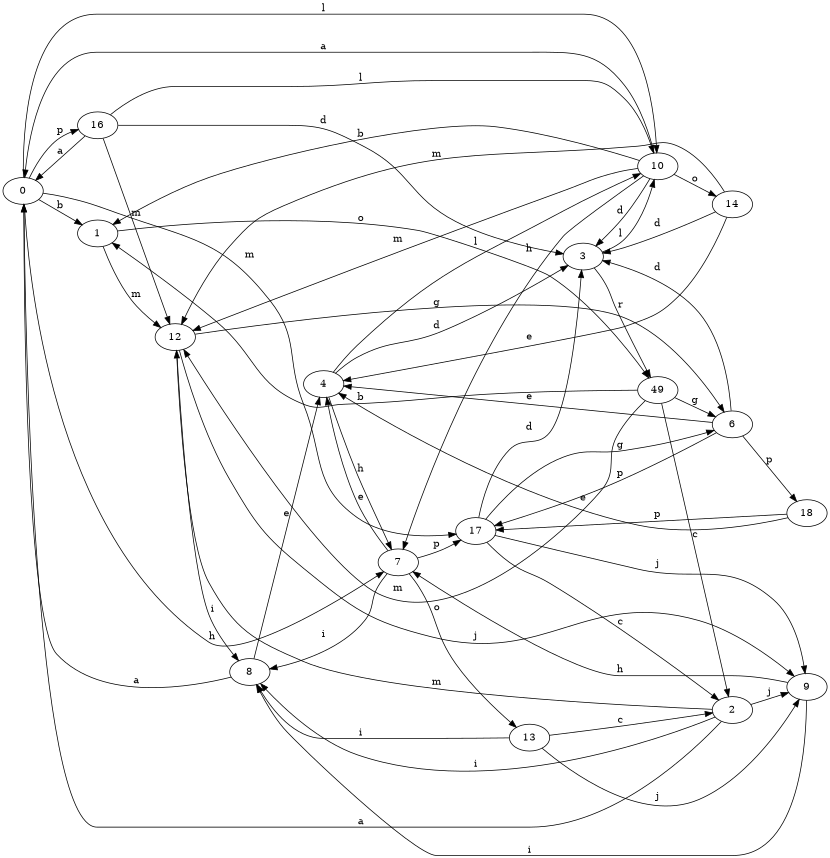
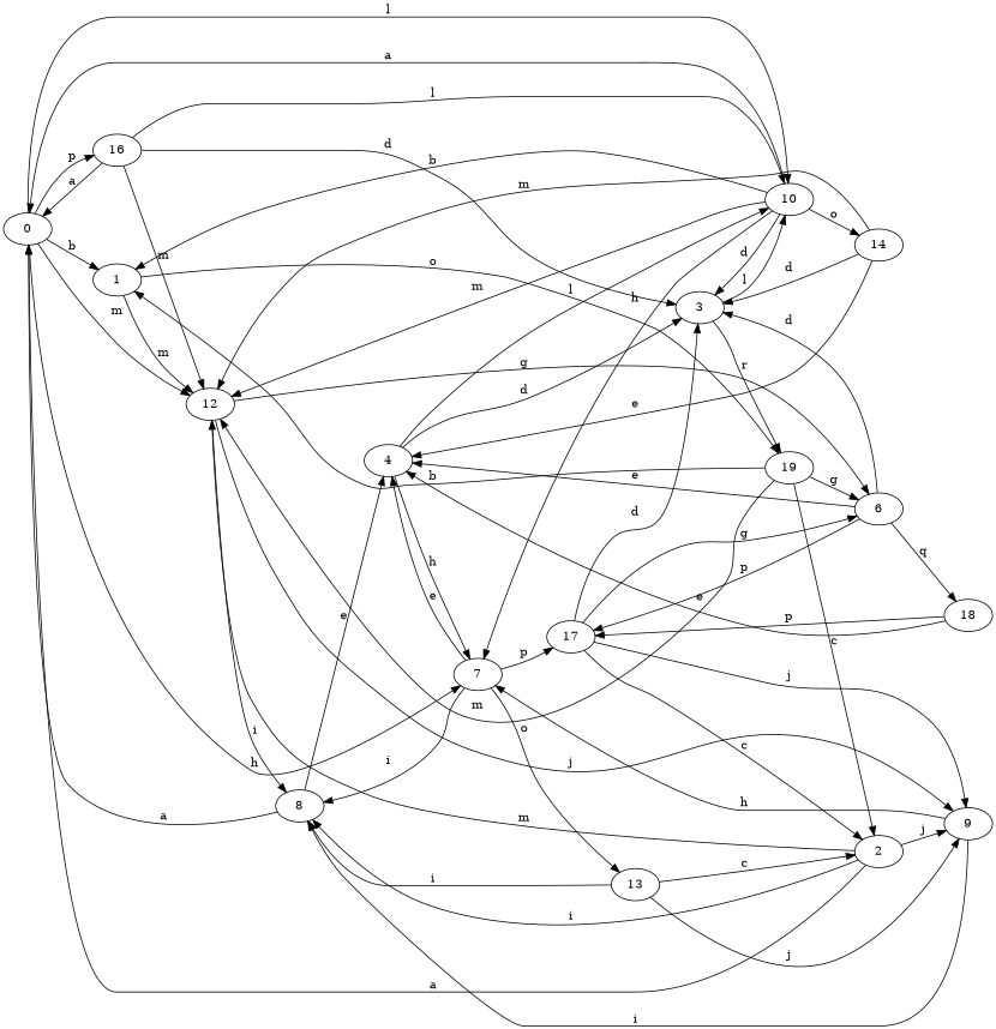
  strict digraph {
    rankdir=LR
    0
    1
    7
    10
    12
    16
-   19 [label=49]
+   19
    8
    4
    17
    13
    3
    14
    9
    6
    2
    18
    0 -> 1 [label=b]
    0 -> 7 [label=h]
    0 -> 10 [label=l]
-   0 -> 17 [label=m]
+   0 -> 12 [label=m]
    0 -> 16 [label=p]
    1 -> 12 [label=m]
    1 -> 19 [label=o]
    7 -> 8 [label=i]
    7 -> 4 [label=e]
    7 -> 17 [label=p]
    7 -> 13 [label=o]
    10 -> 0 [label=a]
    10 -> 1 [label=b]
    10 -> 7 [label=h]
    10 -> 12 [label=m]
    10 -> 3 [label=d]
    10 -> 14 [label=o]
    12 -> 8 [label=i]
    12 -> 9 [label=j]
    12 -> 6 [label=g]
    16 -> 0 [label=a]
    16 -> 10 [label=l]
    16 -> 12 [label=m]
    16 -> 3 [label=d]
    19 -> 1 [label=b]
    19 -> 12 [label=m]
    19 -> 6 [label=g]
    19 -> 2 [label=c]
    8 -> 0 [label=a]
    8 -> 4 [label=e]
    4 -> 7 [label=h]
    4 -> 10 [label=l]
    4 -> 3 [label=d]
    17 -> 3 [label=d]
    17 -> 9 [label=j]
    17 -> 6 [label=g]
    17 -> 2 [label=c]
    13 -> 8 [label=i]
    13 -> 9 [label=j]
    13 -> 2 [label=c]
    3 -> 10 [label=l]
    3 -> 19 [label=r]
    14 -> 12 [label=m]
    14 -> 4 [label=e]
    14 -> 3 [label=d]
    9 -> 7 [label=h]
    9 -> 8 [label=i]
    6 -> 4 [label=e]
    6 -> 17 [label=p]
    6 -> 3 [label=d]
-   6 -> 18 [label=p]
+   6 -> 18 [label=q]
    2 -> 0 [label=a]
    2 -> 12 [label=m]
    2 -> 8 [label=i]
    2 -> 9 [label=j]
    18 -> 4 [label=e]
    18 -> 17 [label=p]
  }
